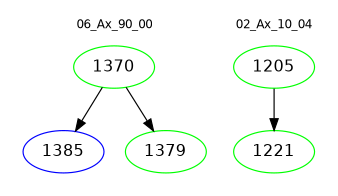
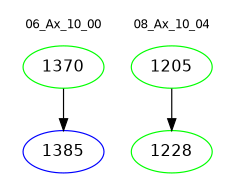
  digraph {
    fontname="DejaVu Sans"
    node [color=green fontname="DejaVu Sans"]
    edge [color=black fontname="DejaVu Sans"]
    n1 [color=blue label=1385]
    n2 [label=1370]
-   n3 [label=1379]
    n4 [label=1205]
-   n5 [label=1221]
+   n5 [label=1228]
    subgraph cluster_1 {
      color=white
      fontsize=10
-     label="06_Ax_90_00"
+     label="06_Ax_10_00"
      n1
      n2
-     n3
    }
    subgraph cluster_2 {
      color=white
      fontsize=10
-     label="02_Ax_10_04"
+     label="08_Ax_10_04"
      n4
      n5
    }
    n2 -> n1
-   n2 -> n3
    n4 -> n5
  }
